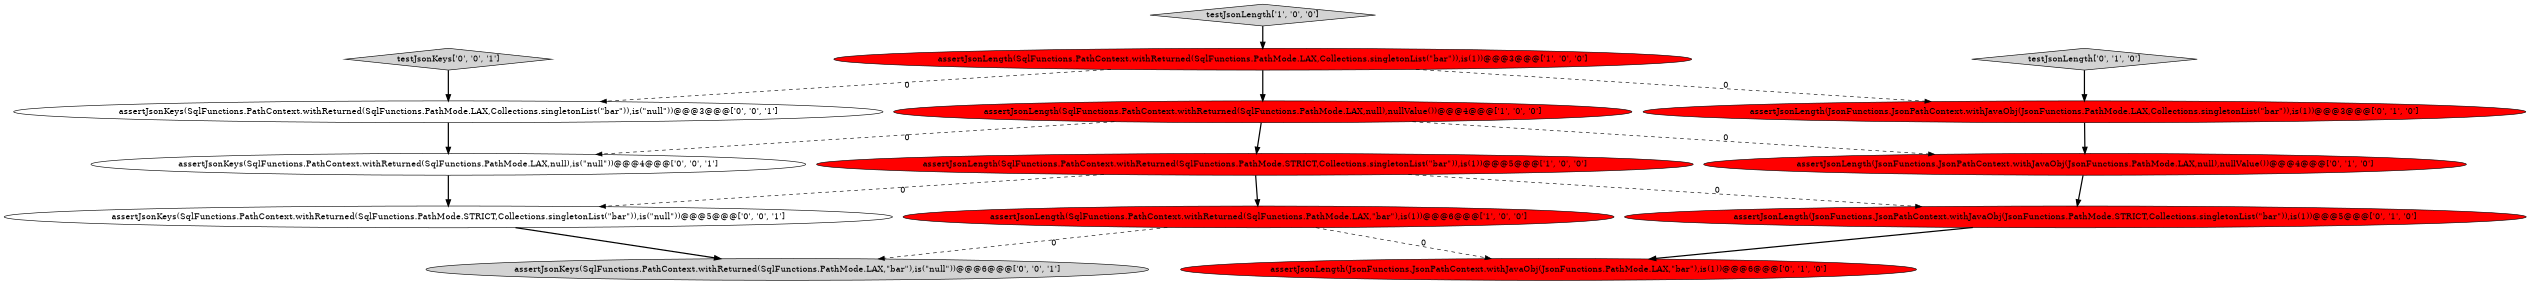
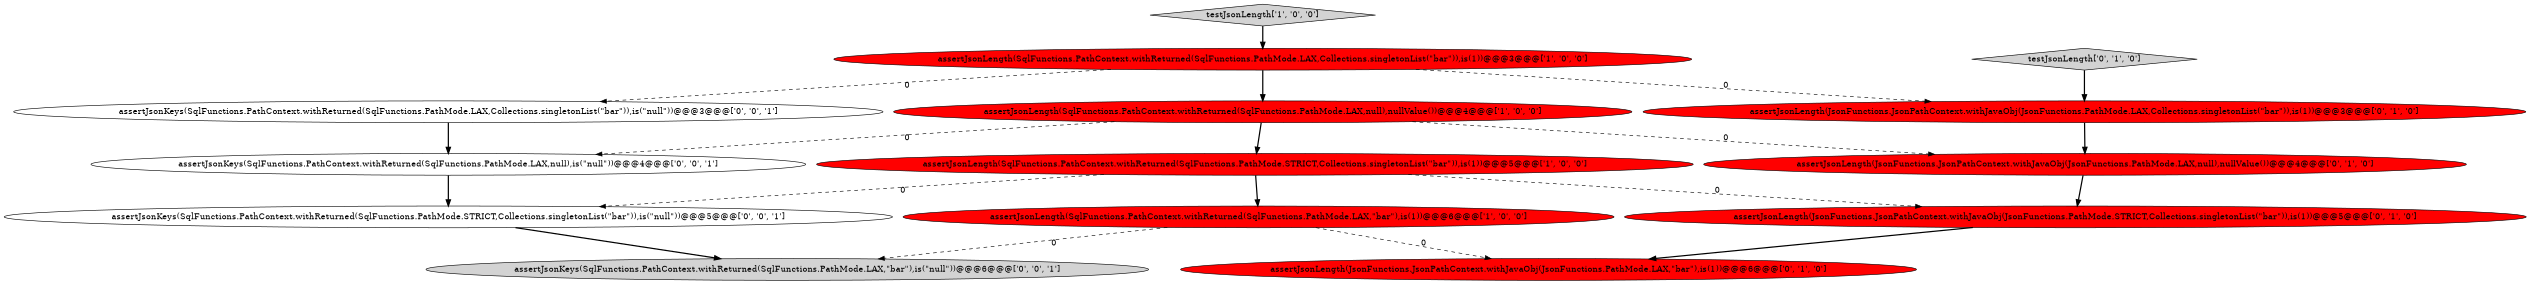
  digraph {
    node [fillcolor=red shape=ellipse style=filled]
    edge [style=bold]
    n1 [fillcolor=white label="assertJsonKeys(SqlFunctions.PathContext.withReturned(SqlFunctions.PathMode.LAX,null),is(\"null\"))@@@4@@@['0', '0', '1']"]
    n2 [fillcolor=white label="assertJsonKeys(SqlFunctions.PathContext.withReturned(SqlFunctions.PathMode.STRICT,Collections.singletonList(\"bar\")),is(\"null\"))@@@5@@@['0', '0', '1']"]
    n3 [fillcolor=lightgray label="assertJsonKeys(SqlFunctions.PathContext.withReturned(SqlFunctions.PathMode.LAX,\"bar\"),is(\"null\"))@@@6@@@['0', '0', '1']"]
    n4 [label="assertJsonLength(SqlFunctions.PathContext.withReturned(SqlFunctions.PathMode.STRICT,Collections.singletonList(\"bar\")),is(1))@@@5@@@['1', '0', '0']"]
    n5 [label="assertJsonLength(SqlFunctions.PathContext.withReturned(SqlFunctions.PathMode.LAX,\"bar\"),is(1))@@@6@@@['1', '0', '0']"]
    n6 [label="assertJsonLength(JsonFunctions.JsonPathContext.withJavaObj(JsonFunctions.PathMode.STRICT,Collections.singletonList(\"bar\")),is(1))@@@5@@@['0', '1', '0']"]
    n7 [fillcolor=lightgray label="testJsonLength['1', '0', '0']" shape=diamond]
    n8 [label="assertJsonLength(SqlFunctions.PathContext.withReturned(SqlFunctions.PathMode.LAX,Collections.singletonList(\"bar\")),is(1))@@@3@@@['1', '0', '0']"]
    n9 [label="assertJsonLength(JsonFunctions.JsonPathContext.withJavaObj(JsonFunctions.PathMode.LAX,\"bar\"),is(1))@@@6@@@['0', '1', '0']"]
    n10 [label="assertJsonLength(JsonFunctions.JsonPathContext.withJavaObj(JsonFunctions.PathMode.LAX,Collections.singletonList(\"bar\")),is(1))@@@3@@@['0', '1', '0']"]
    n11 [label="assertJsonLength(JsonFunctions.JsonPathContext.withJavaObj(JsonFunctions.PathMode.LAX,null),nullValue())@@@4@@@['0', '1', '0']"]
-   n12 [fillcolor=lightgray label="testJsonKeys['0', '0', '1']" shape=diamond]
    n13 [fillcolor=white label="assertJsonKeys(SqlFunctions.PathContext.withReturned(SqlFunctions.PathMode.LAX,Collections.singletonList(\"bar\")),is(\"null\"))@@@3@@@['0', '0', '1']"]
    n14 [label="assertJsonLength(SqlFunctions.PathContext.withReturned(SqlFunctions.PathMode.LAX,null),nullValue())@@@4@@@['1', '0', '0']"]
    n15 [fillcolor=lightgray label="testJsonLength['0', '1', '0']" shape=diamond]
    n1 -> n2
    n2 -> n3
    n4 -> n2 [label=0 style=dashed]
    n4 -> n5
    n4 -> n6 [label=0 style=dashed]
    n5 -> n3 [label=0 style=dashed]
    n5 -> n9 [label=0 style=dashed]
    n6 -> n9
    n7 -> n8
    n8 -> n10 [label=0 style=dashed]
    n8 -> n13 [label=0 style=dashed]
    n8 -> n14
    n10 -> n11
    n11 -> n6
-   n12 -> n13
    n13 -> n1
    n14 -> n1 [label=0 style=dashed]
    n14 -> n4
    n14 -> n11 [label=0 style=dashed]
    n15 -> n10
  }
